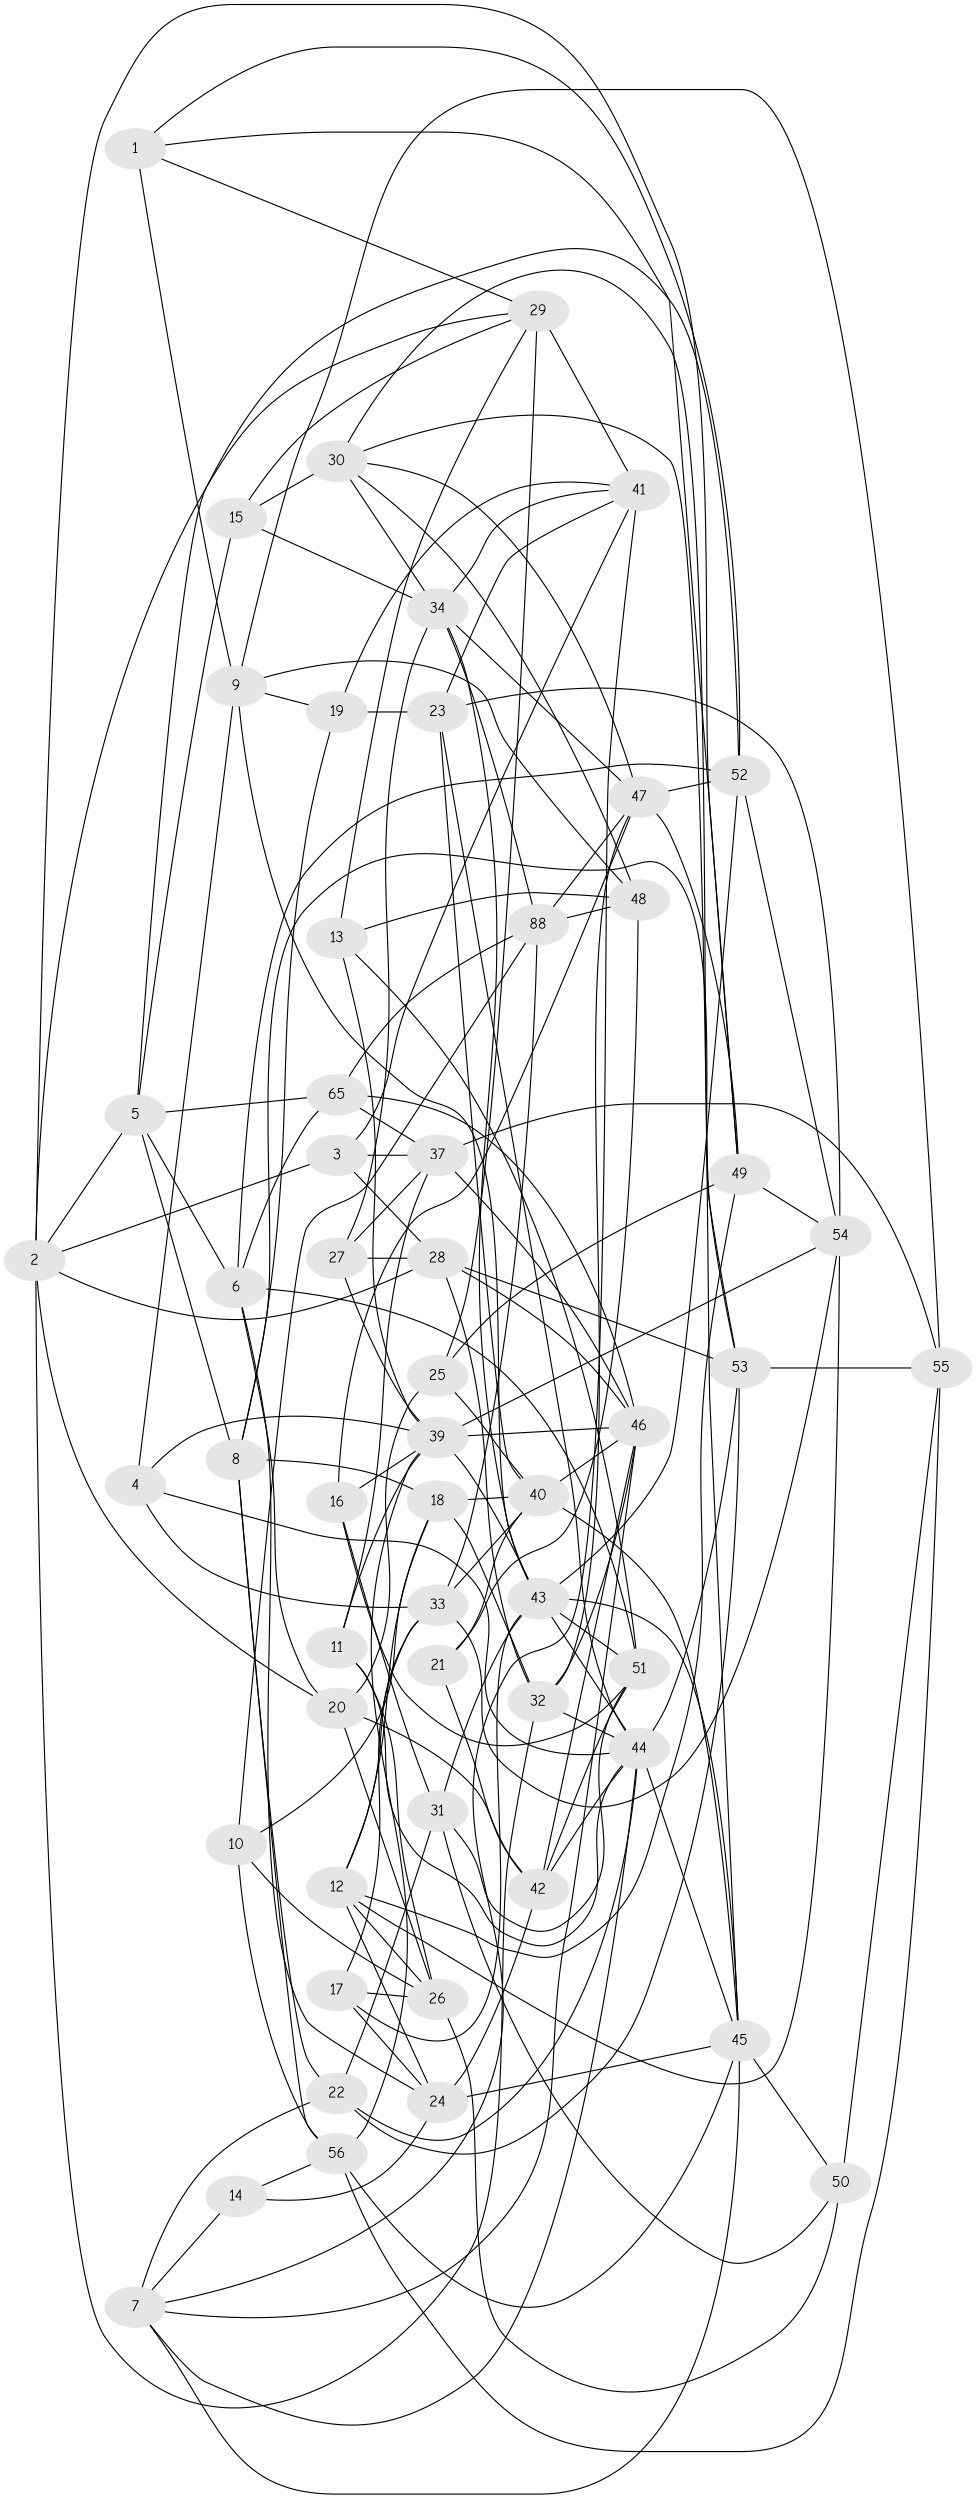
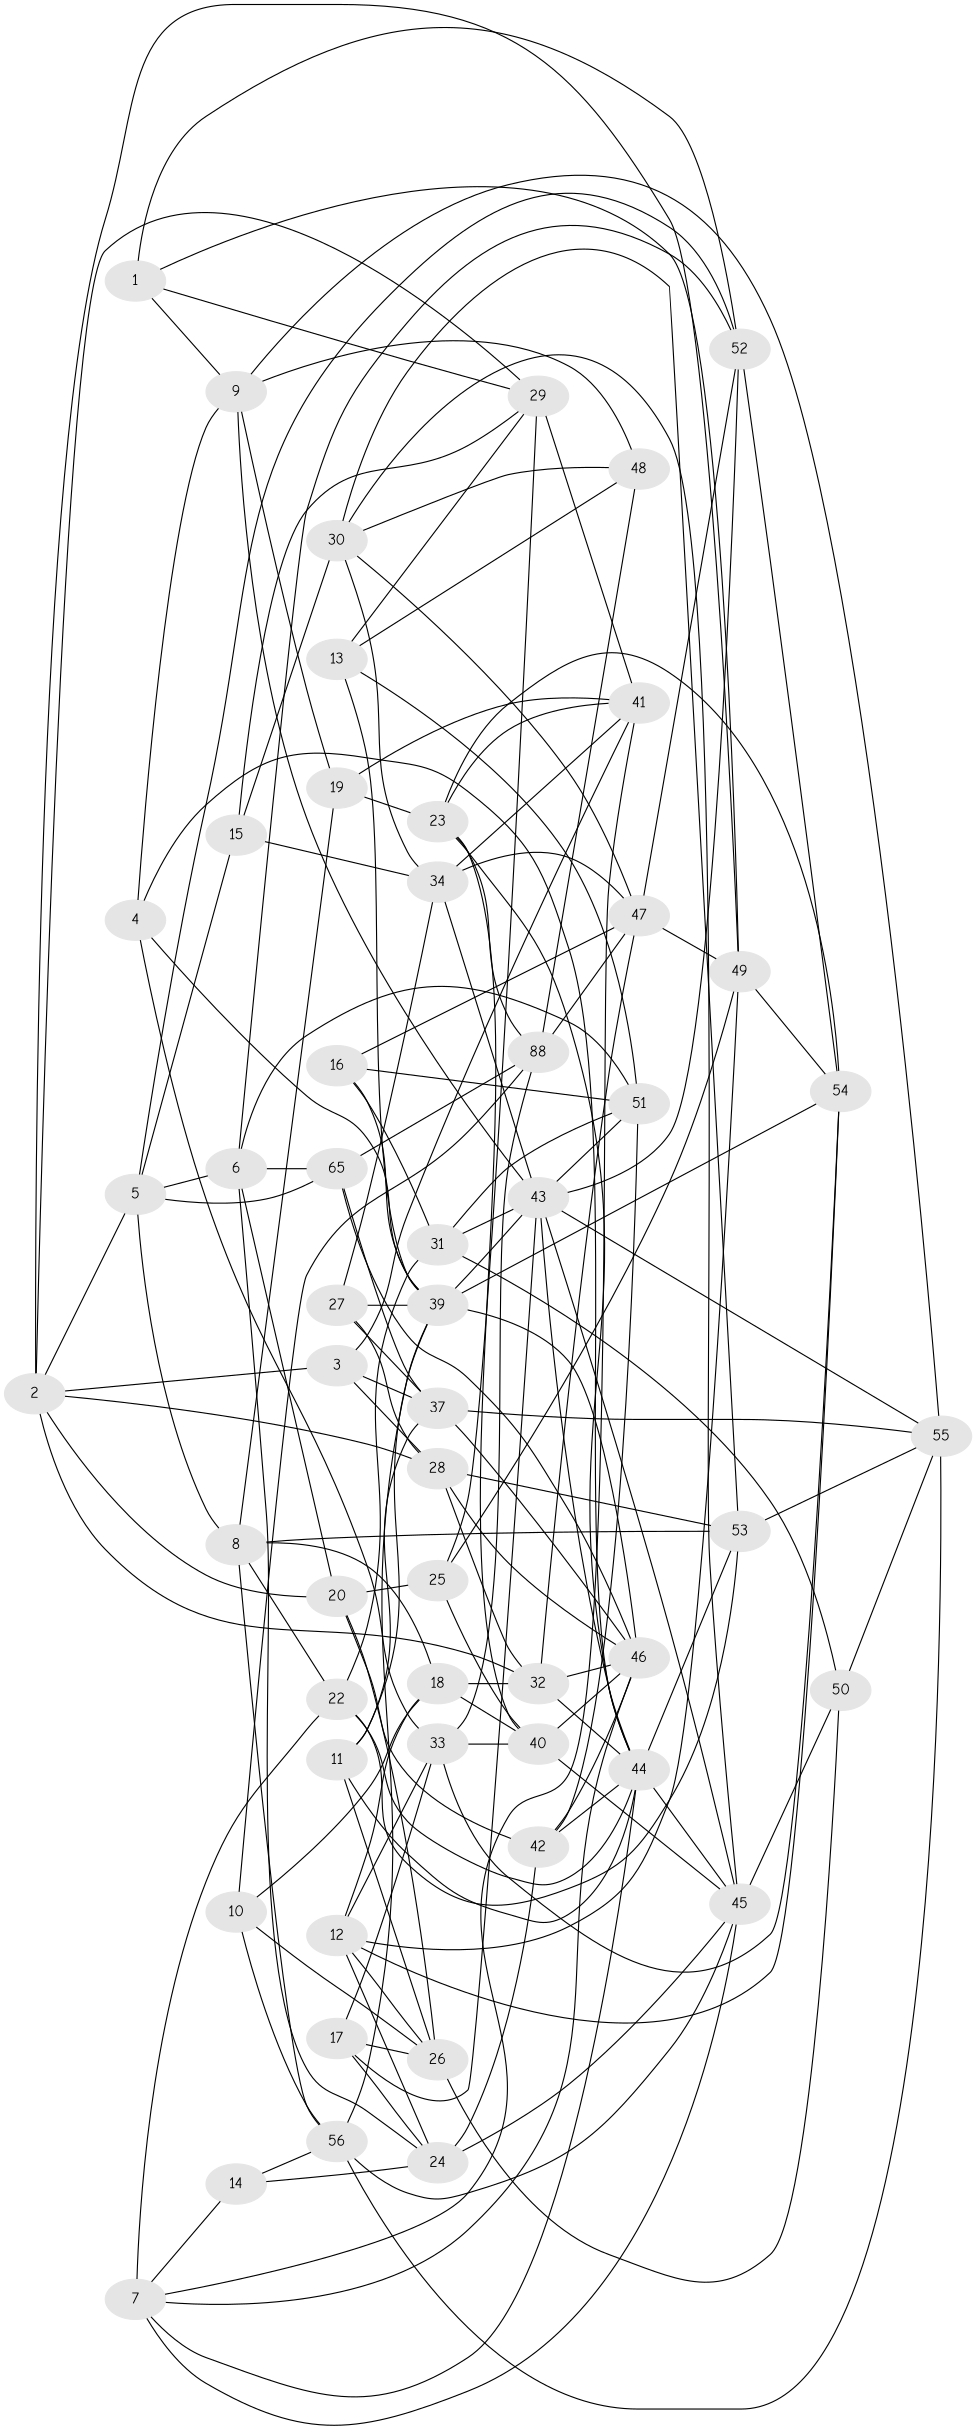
  graph {
    fontname="Comic Neue"
    rankdir=LR
    node [color=gray90 fontname="Comic Neue" style=filled]
    edge [fontname="Comic Neue" weight=1.0]
    1
    9
    29
    49
    52
    19
    43
    48
    55
    41
    54
    2
    3
    5
    20
    28
    32
    37
    6
    8
    15
    n22 [label=65]
    26
    25
    42
    46
    53
    44
    47
    4
    33
    39
    n33 [label=88]
    40
    45
    24
    51
    22
    18
    n40 [label=56]
    30
    34
    7
    14
    31
    50
    23
    10
    11
    12
    13
    16
    17
-   21
    27
    1 -- 9
    1 -- 29
    1 -- 49
    1 -- 52
    9 -- 19
    9 -- 43
    9 -- 48
    9 -- 55
    29 -- 41
    49 -- 54
    52 -- 54
    19 -- 41
    19 -- 23
    43 -- 52
+   43 -- 55
    43 -- 44
    43 -- 45
    43 -- 51
    2 -- 29
    2 -- 49
    2 -- 3
    2 -- 5
    2 -- 20 [weight=2.0]
    2 -- 28
    2 -- 32
    3 -- 41
    3 -- 28
    3 -- 37
    5 -- 52
    5 -- 6
    5 -- 8
    5 -- 15
    5 -- n22
    20 -- 26
    20 -- 25
    20 -- 42
    28 -- 32
    28 -- 46
    28 -- 53
    32 -- 46
    32 -- 44
    32 -- 47
    37 -- 55
    37 -- 46
    6 -- 52
    6 -- 20
    6 -- n22
    6 -- 24
    6 -- 51
    8 -- 19
    8 -- 53
    8 -- 22
    8 -- 18
    8 -- n40
    15 -- 29
    15 -- 30
    15 -- 34
    n22 -- 37
    n22 -- 46 [weight=2.0]
    n22 -- n33
    26 -- 50
    25 -- 29
    25 -- 49
    25 -- 40
    42 -- 46
    42 -- 44
    42 -- 51
    53 -- 55
    44 -- 53
    44 -- 45
    47 -- 49
    47 -- 52
    4 -- 9
    4 -- 44
    4 -- 33
    4 -- 39
    33 -- 54
    33 -- n33
    33 -- 40
    39 -- 43
    39 -- 54
    39 -- 46
    n33 -- 48
    n33 -- 47
    40 -- 46 [weight=2.0]
    40 -- 45
    45 -- 50
    24 -- 42
    24 -- 45
    22 -- 53
    22 -- 44
    22 -- 31 [weight=2.0]
    18 -- 32
    18 -- 40 [weight=2.0]
    n40 -- 55
    n40 -- 39
    n40 -- 45
    30 -- 48
    30 -- 53
    30 -- 47
    30 -- 45
    30 -- 34
    34 -- 43
    34 -- 41
    34 -- 47
    7 -- 41
    7 -- 46
    7 -- 44
    7 -- 45
    7 -- 22
    7 -- 14
    14 -- 24
    14 -- n40
    31 -- 43
    31 -- 51
    31 -- 50
    50 -- 55
    23 -- 41
    23 -- 54
    23 -- 44
-   34 -- n33
+   23 -- n33
    23 -- 40
    10 -- 26
    10 -- n33
    10 -- 18
    10 -- n40
    11 -- 37
    11 -- 26
    11 -- 44
    11 -- 39 [weight=2.0]
    12 -- 49
    12 -- 54
    12 -- 26
    12 -- 33
    12 -- 24
    12 -- 18
    13 -- 29
    13 -- 48
    13 -- 39
    13 -- 51
    16 -- 47
    16 -- 39
    16 -- 51
    16 -- 31
    17 -- 43
    17 -- 26
    17 -- 33
    17 -- 24
-   21 -- 48
-   21 -- 42
-   21 -- 40 [weight=2.0]
    27 -- 28
    27 -- 37
    27 -- 39
    27 -- 34
  }
